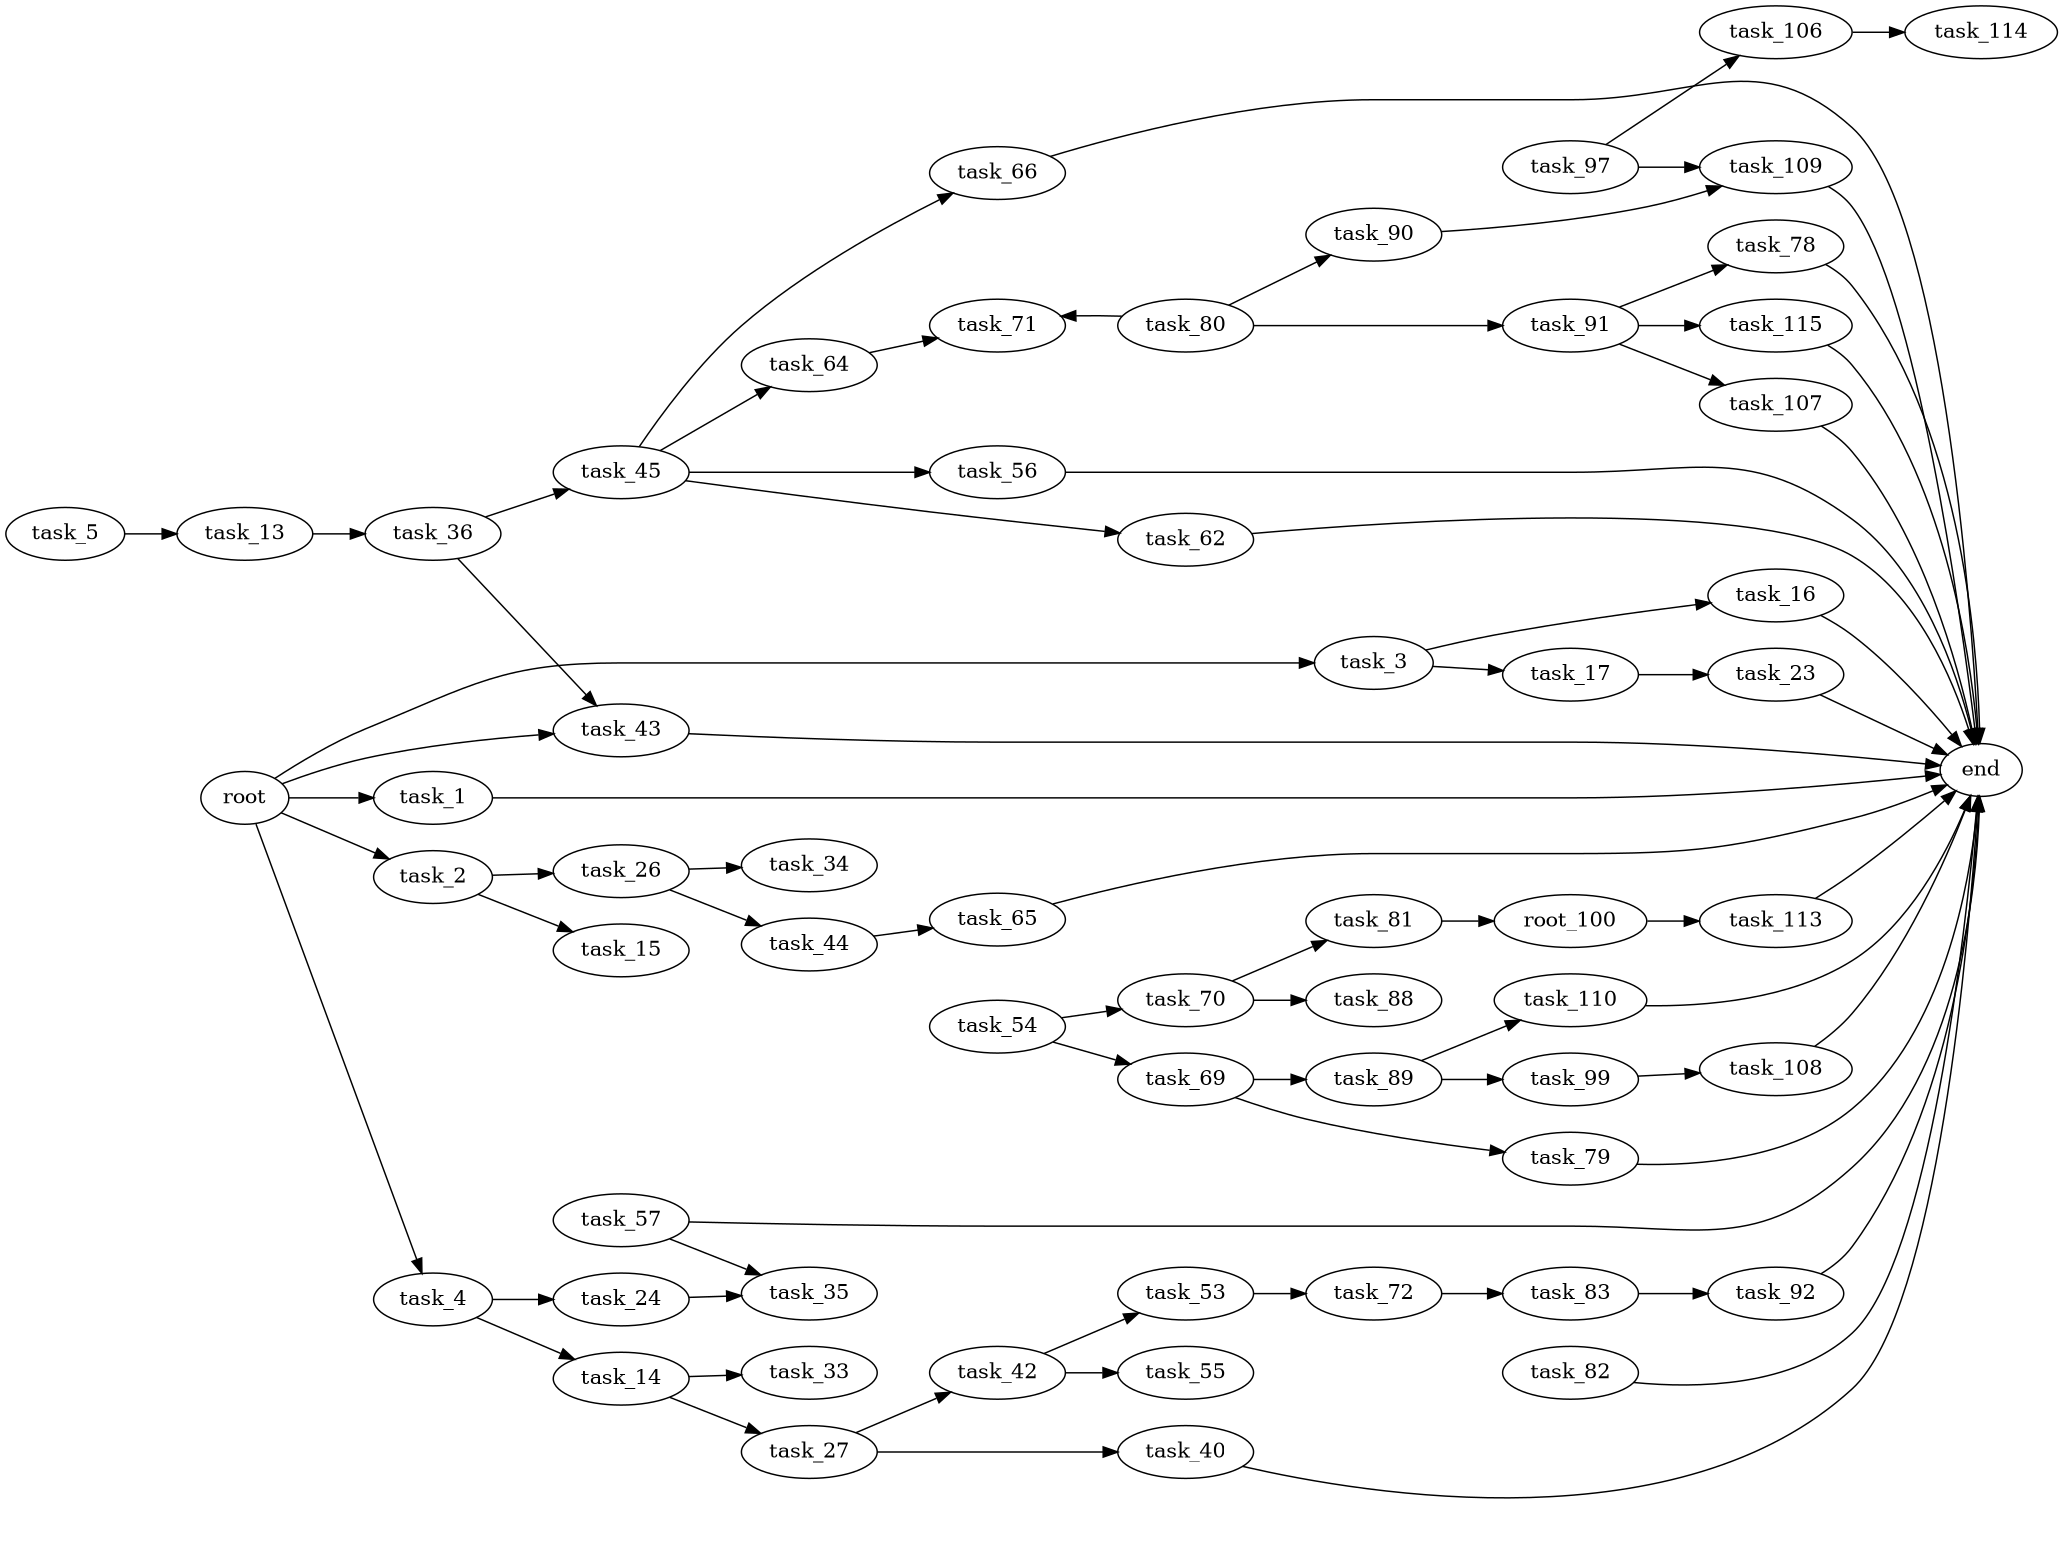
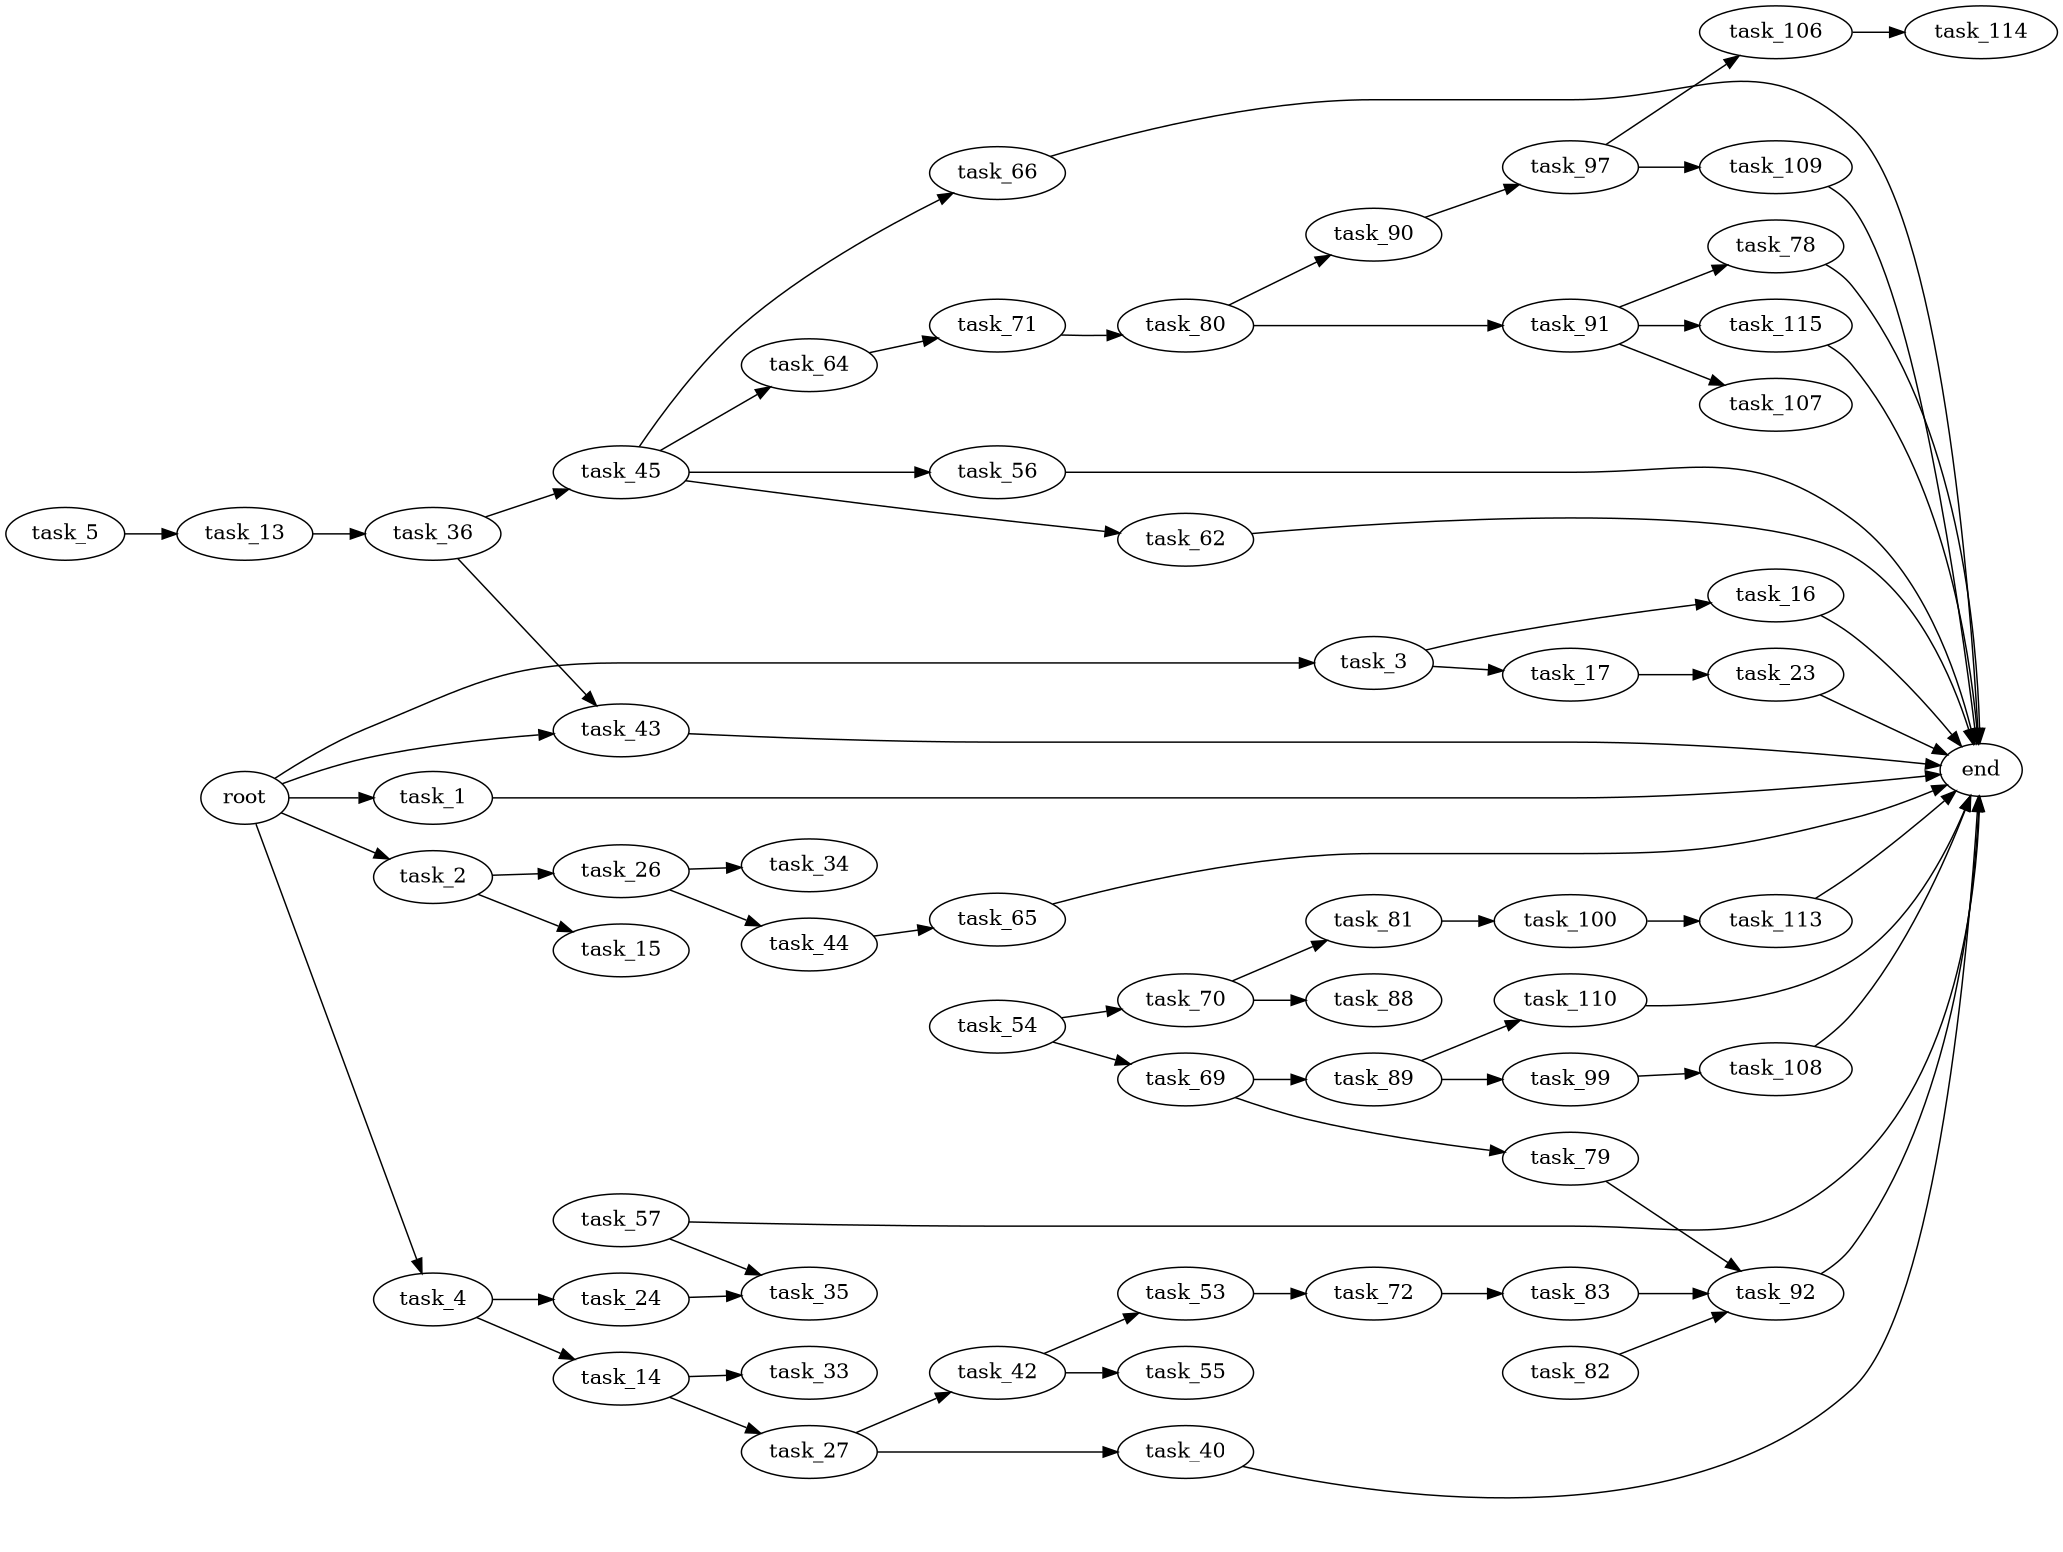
  digraph {
    rankdir=LR
    root
    task_1
    task_2
    task_3
    task_4
    task_43
    end
    task_15
    task_26
    task_16
    task_17
    task_14
    task_24
    task_5
    task_13
    task_34
    task_44
    task_23
    task_27
    task_33
    task_35
    task_36
    task_45
    n24 [label=task_40]
    task_42
    task_65
    task_53
    task_55
    task_54
    task_69
    task_70
    task_57
    task_56
    task_62
    task_64
    task_66
    task_72
    task_71
    task_83
    task_79
    task_89
    task_81
    task_88
    task_82
    task_80
    task_99
    task_110
-   task_100 [label=root_100]
+   task_100
    task_90
    task_91
    task_92
    task_97
    n53 [label=task_78]
    task_107
    task_115
    task_113
    task_108
    task_106
    task_109
    task_114
    root -> task_1
    root -> task_2
    root -> task_3
    root -> task_4
    root -> task_43
    task_1 -> end
    task_2 -> task_15
    task_2 -> task_26
    task_3 -> task_16
    task_3 -> task_17
    task_4 -> task_14
    task_4 -> task_24
    task_43 -> end
    task_26 -> task_34
    task_26 -> task_44
    task_16 -> end
    task_17 -> task_23
    task_14 -> task_27
    task_14 -> task_33
    task_24 -> task_35
    task_5 -> task_13
    task_13 -> task_36
    task_44 -> task_65
    task_23 -> end
    task_27 -> n24
    task_27 -> task_42
    task_36 -> task_43
    task_36 -> task_45
    task_45 -> task_56
    task_45 -> task_62
    task_45 -> task_64
    task_45 -> task_66
    n24 -> end
    task_42 -> task_53
    task_42 -> task_55
    task_65 -> end
    task_53 -> task_72
    task_54 -> task_69
    task_54 -> task_70
    task_69 -> task_79
    task_69 -> task_89
    task_70 -> task_81
    task_70 -> task_88
    task_57 -> end
    task_57 -> task_35
    task_56 -> end
    task_62 -> end
    task_64 -> task_71
    task_66 -> end
    task_72 -> task_83
-   task_80 -> task_71
+   task_71 -> task_80
    task_83 -> task_92
-   task_79 -> end
+   task_79 -> task_92
    task_89 -> task_99
    task_89 -> task_110
    task_81 -> task_100
-   task_82 -> end
+   task_82 -> task_92
    task_80 -> task_90
    task_80 -> task_91
    task_99 -> task_108
    task_110 -> end
    task_100 -> task_113
-   task_90 -> task_109
+   task_90 -> task_97
    task_91 -> n53
    task_91 -> task_107
    task_91 -> task_115
    task_92 -> end
    task_97 -> task_106
    task_97 -> task_109
    n53 -> end
-   task_107 -> end
    task_115 -> end
    task_113 -> end
    task_108 -> end
    task_106 -> task_114
    task_109 -> end
  }
